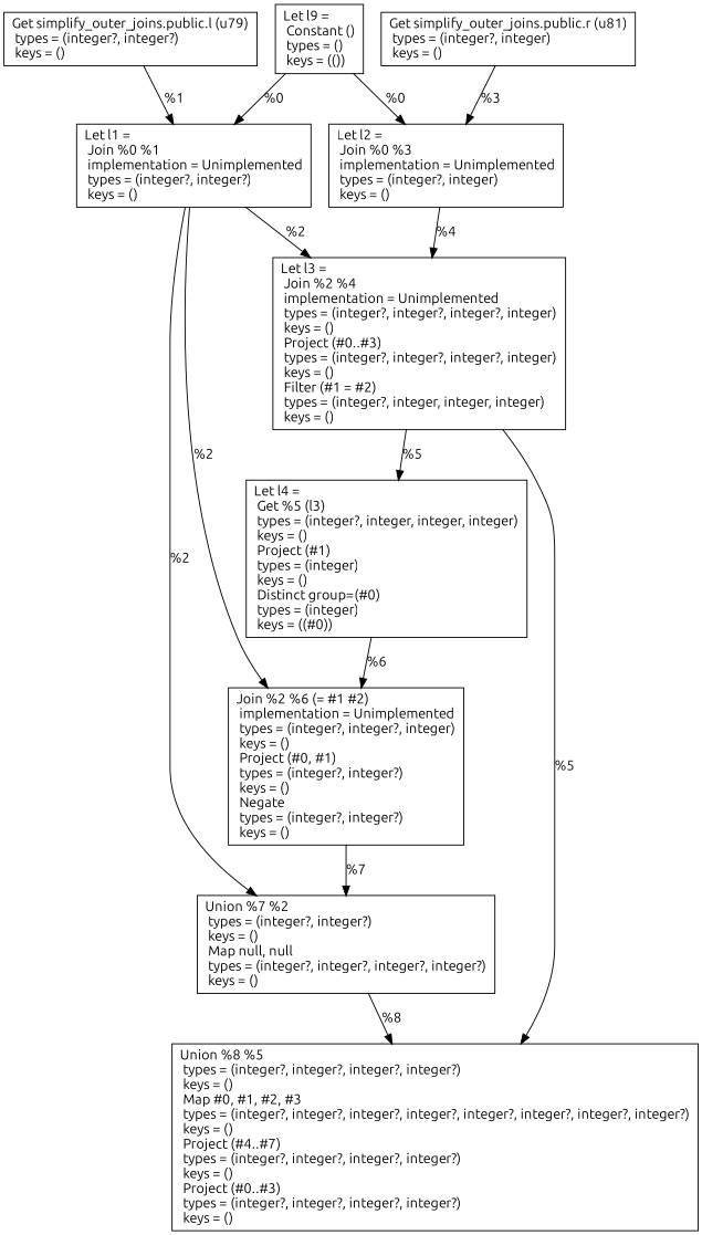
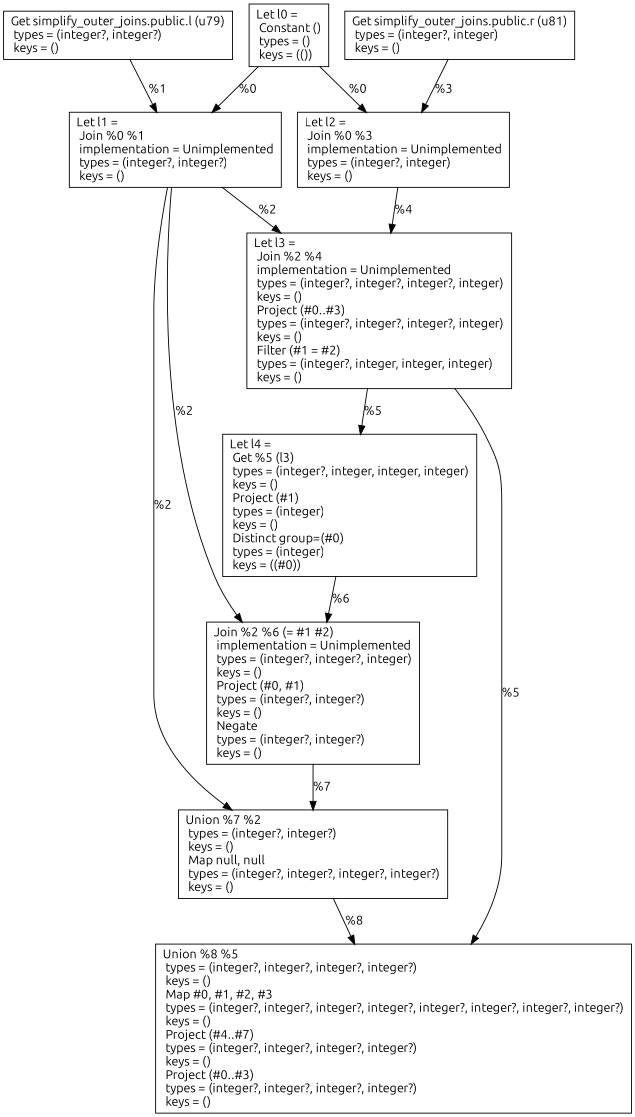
  digraph {
    fontname=Ubuntu
    node [shape=record fontname=Ubuntu]
    edge [fontname=Ubuntu]
-   n1 [label="Let l9 =\l Constant ()\l  types = ()\l  keys = (())\l"]
+   n1 [label="Let l0 =\l Constant ()\l  types = ()\l  keys = (())\l"]
    n2 [label="Let l1 =\l Join %0 %1\l  implementation = Unimplemented\l  types = (integer?, integer?)\l  keys = ()\l"]
    n3 [label="Let l2 =\l Join %0 %3\l  implementation = Unimplemented\l  types = (integer?, integer)\l  keys = ()\l"]
    n4 [label=" Get simplify_outer_joins.public.l (u79)\l  types = (integer?, integer?)\l  keys = ()\l"]
    n5 [label="Let l3 =\l Join %2 %4\l  implementation = Unimplemented\l  types = (integer?, integer?, integer?, integer)\l  keys = ()\l Project (#0..#3)\l  types = (integer?, integer?, integer?, integer)\l  keys = ()\l Filter (#1 = #2)\l  types = (integer?, integer, integer, integer)\l  keys = ()\l"]
    n6 [label=" Join %2 %6 (= #1 #2)\l  implementation = Unimplemented\l  types = (integer?, integer?, integer)\l  keys = ()\l Project (#0, #1)\l  types = (integer?, integer?)\l  keys = ()\l Negate\l  types = (integer?, integer?)\l  keys = ()\l"]
    n7 [label=" Union %7 %2\l  types = (integer?, integer?)\l  keys = ()\l Map null, null\l  types = (integer?, integer?, integer?, integer?)\l  keys = ()\l"]
    n8 [label=" Get simplify_outer_joins.public.r (u81)\l  types = (integer?, integer)\l  keys = ()\l"]
    n9 [label="Let l4 =\l Get %5 (l3)\l  types = (integer?, integer, integer, integer)\l  keys = ()\l Project (#1)\l  types = (integer)\l  keys = ()\l Distinct group=(#0)\l  types = (integer)\l  keys = ((#0))\l"]
    n10 [label=" Union %8 %5\l  types = (integer?, integer?, integer?, integer?)\l  keys = ()\l Map #0, #1, #2, #3\l  types = (integer?, integer?, integer?, integer?, integer?, integer?, integer?, integer?)\l  keys = ()\l Project (#4..#7)\l  types = (integer?, integer?, integer?, integer?)\l  keys = ()\l Project (#0..#3)\l  types = (integer?, integer?, integer?, integer?)\l  keys = ()\l"]
    n1 -> n2 [label="%0\l"]
    n1 -> n3 [label="%0\l"]
    n2 -> n5 [label="%2\l"]
    n2 -> n6 [label="%2\l"]
    n2 -> n7 [label="%2\l"]
    n3 -> n5 [label="%4\l"]
    n4 -> n2 [label="%1\l"]
    n5 -> n9 [label="%5\l"]
    n5 -> n10 [label="%5\l"]
    n6 -> n7 [label="%7\l"]
    n7 -> n10 [label="%8\l"]
    n8 -> n3 [label="%3\l"]
    n9 -> n6 [label="%6\l"]
  }
